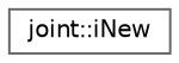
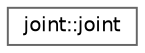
  digraph {
    rankdir=LR
-   n1 [color=grey40 fillcolor=white fontname=Helvetica fontsize=10 height=0.2 label="joint::iNew" shape=box style=filled width=0.4]
+   n1 [color=grey40 fillcolor=white fontname=Helvetica fontsize=10 height=0.2 label="joint::joint" shape=box style=filled width=0.4]
  }
